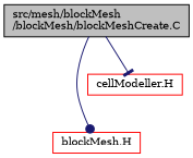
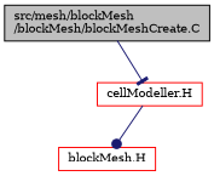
  digraph {
    fontname="DejaVu Serif"
    node [color=red fontname="DejaVu Serif" fontsize=10 shape=record]
    edge [color=midnightblue fontname="DejaVu Serif" fontsize=10 labelfontname=FreeSans labelfontsize=10 style=solid]
    n1 [color=black fillcolor=grey75 fontcolor=black height=0.2 label="src/mesh/blockMesh\l/blockMesh/blockMeshCreate.C" style=filled width=0.4]
    n2 [height=0.2 label="blockMesh.H" width=0.4]
    n3 [height=0.2 label="cellModeller.H" width=0.4]
-   n1 -> n2 [arrowhead=dot]
+   n3 -> n2 [arrowhead=dot]
    n1 -> n3 [arrowhead=tee]
  }
